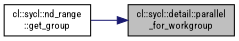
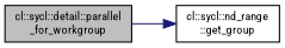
  digraph {
    rankdir=LR
    fontname="Roboto Condensed"
    node [color=black fontname="Roboto Condensed" fontsize=10 shape=record]
    n1 [fillcolor=grey75 fontcolor=black height=0.2 label="cl::sycl::detail::parallel\l_for_workgroup" style=filled width=0.4]
    n2 [height=0.2 label="cl::sycl::nd_range\l::get_group" width=0.4]
-   n2 -> n1 [color=midnightblue fontname="Roboto Condensed" fontsize=10 labelfontname=Helvetica labelfontsize=10 style=solid]
+   n1 -> n2 [color=midnightblue fontname="Roboto Condensed" fontsize=10 labelfontname=Helvetica labelfontsize=10 style=solid]
  }
